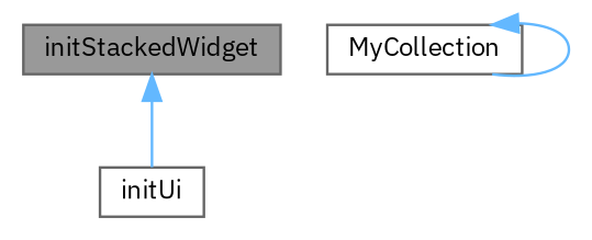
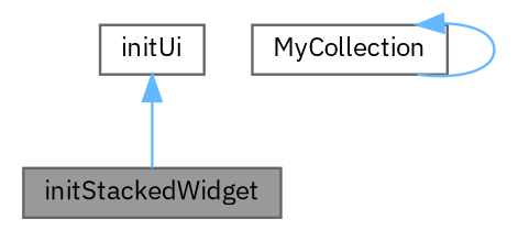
  digraph {
    fontname="IBM Plex Sans"
    rankdir=TB
    node [color=grey40 fillcolor=white fontname="IBM Plex Sans" fontsize=10 shape=box style=filled]
    edge [color=steelblue1 dir=back fontname="IBM Plex Sans" fontsize=10 labelfontname=Helvetica labelfontsize=10 style=solid]
    n1 [color=gray40 fillcolor=grey60 fontcolor=black height=0.2 label=initStackedWidget width=0.4]
    n2 [height=0.2 label=initUi width=0.4]
    n3 [height=0.2 label=MyCollection width=0.4]
-   n1 -> n2
+   n2 -> n1
    n3 -> n3
  }
